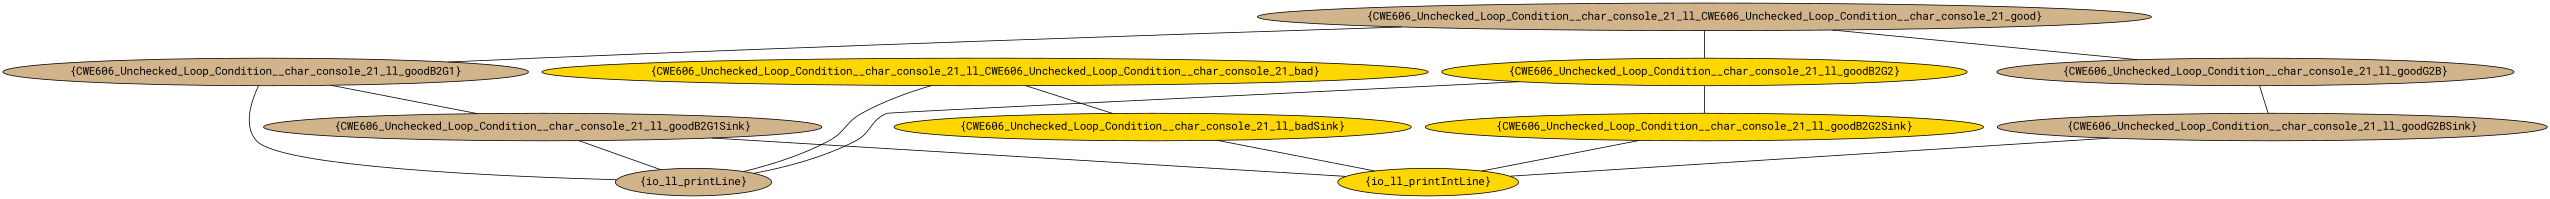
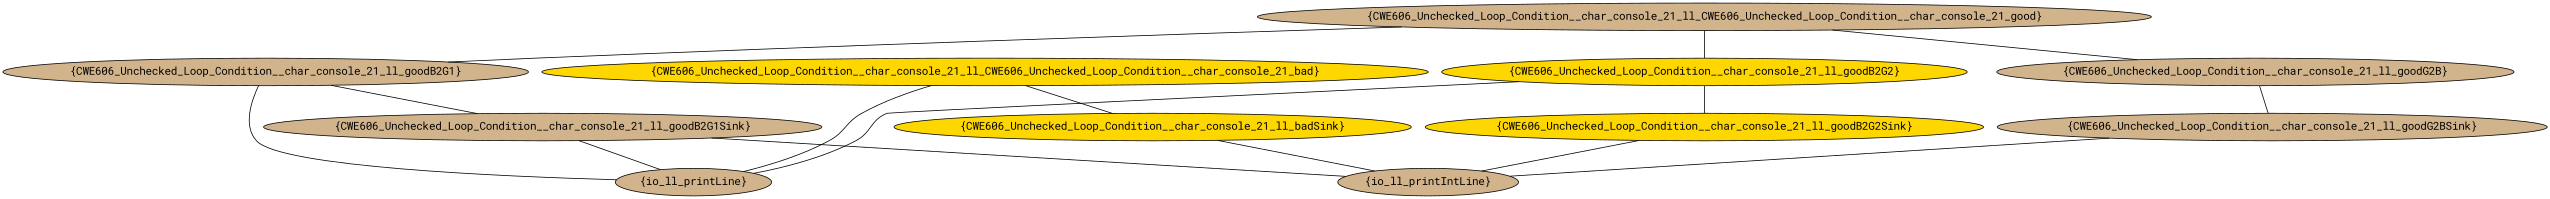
  graph {
    fontname="Roboto Mono"
    node [style=filled fillcolor=tan fontname="Roboto Mono"]
    edge [fontname="Roboto Mono"]
    n1 [label="{CWE606_Unchecked_Loop_Condition__char_console_21_ll_goodB2G2}" fillcolor=gold]
    n2 [label="{io_ll_printLine}"]
    n3 [label="{CWE606_Unchecked_Loop_Condition__char_console_21_ll_goodB2G2Sink}" fillcolor=gold]
-   n4 [label="{io_ll_printIntLine}" fillcolor=gold]
+   n4 [label="{io_ll_printIntLine}"]
    n5 [label="{CWE606_Unchecked_Loop_Condition__char_console_21_ll_CWE606_Unchecked_Loop_Condition__char_console_21_bad}" fillcolor=gold]
    n6 [label="{CWE606_Unchecked_Loop_Condition__char_console_21_ll_badSink}" fillcolor=gold]
    n7 [label="{CWE606_Unchecked_Loop_Condition__char_console_21_ll_goodG2B}"]
    n8 [label="{CWE606_Unchecked_Loop_Condition__char_console_21_ll_goodG2BSink}"]
    n9 [label="{CWE606_Unchecked_Loop_Condition__char_console_21_ll_goodB2G1}"]
    n10 [label="{CWE606_Unchecked_Loop_Condition__char_console_21_ll_goodB2G1Sink}"]
    n11 [label="{CWE606_Unchecked_Loop_Condition__char_console_21_ll_CWE606_Unchecked_Loop_Condition__char_console_21_good}"]
    n1 -- n2
    n1 -- n3
    n3 -- n4
    n5 -- n2
    n5 -- n6
    n6 -- n4
    n7 -- n8
    n8 -- n4
    n9 -- n2
    n9 -- n10
    n10 -- n2
    n10 -- n4
    n11 -- n1
    n11 -- n7
    n11 -- n9
  }
